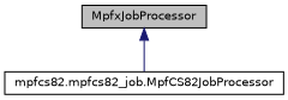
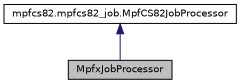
  digraph {
    node [color=black fontname=Helvetica fontsize=10 shape=record style=filled]
    n1 [fillcolor=grey75 fontcolor=black height=0.2 label=MpfxJobProcessor width=0.4]
    n2 [fillcolor=white height=0.2 label="mpfcs82.mpfcs82_job.MpfCS82JobProcessor" width=0.4]
-   n1 -> n2 [color=midnightblue dir=back fontname=Helvetica fontsize=10 labelfontname=Helvetica labelfontsize=10 style=solid]
+   n2 -> n1 [color=midnightblue dir=back fontname=Helvetica fontsize=10 labelfontname=Helvetica labelfontsize=10 style=solid]
  }
